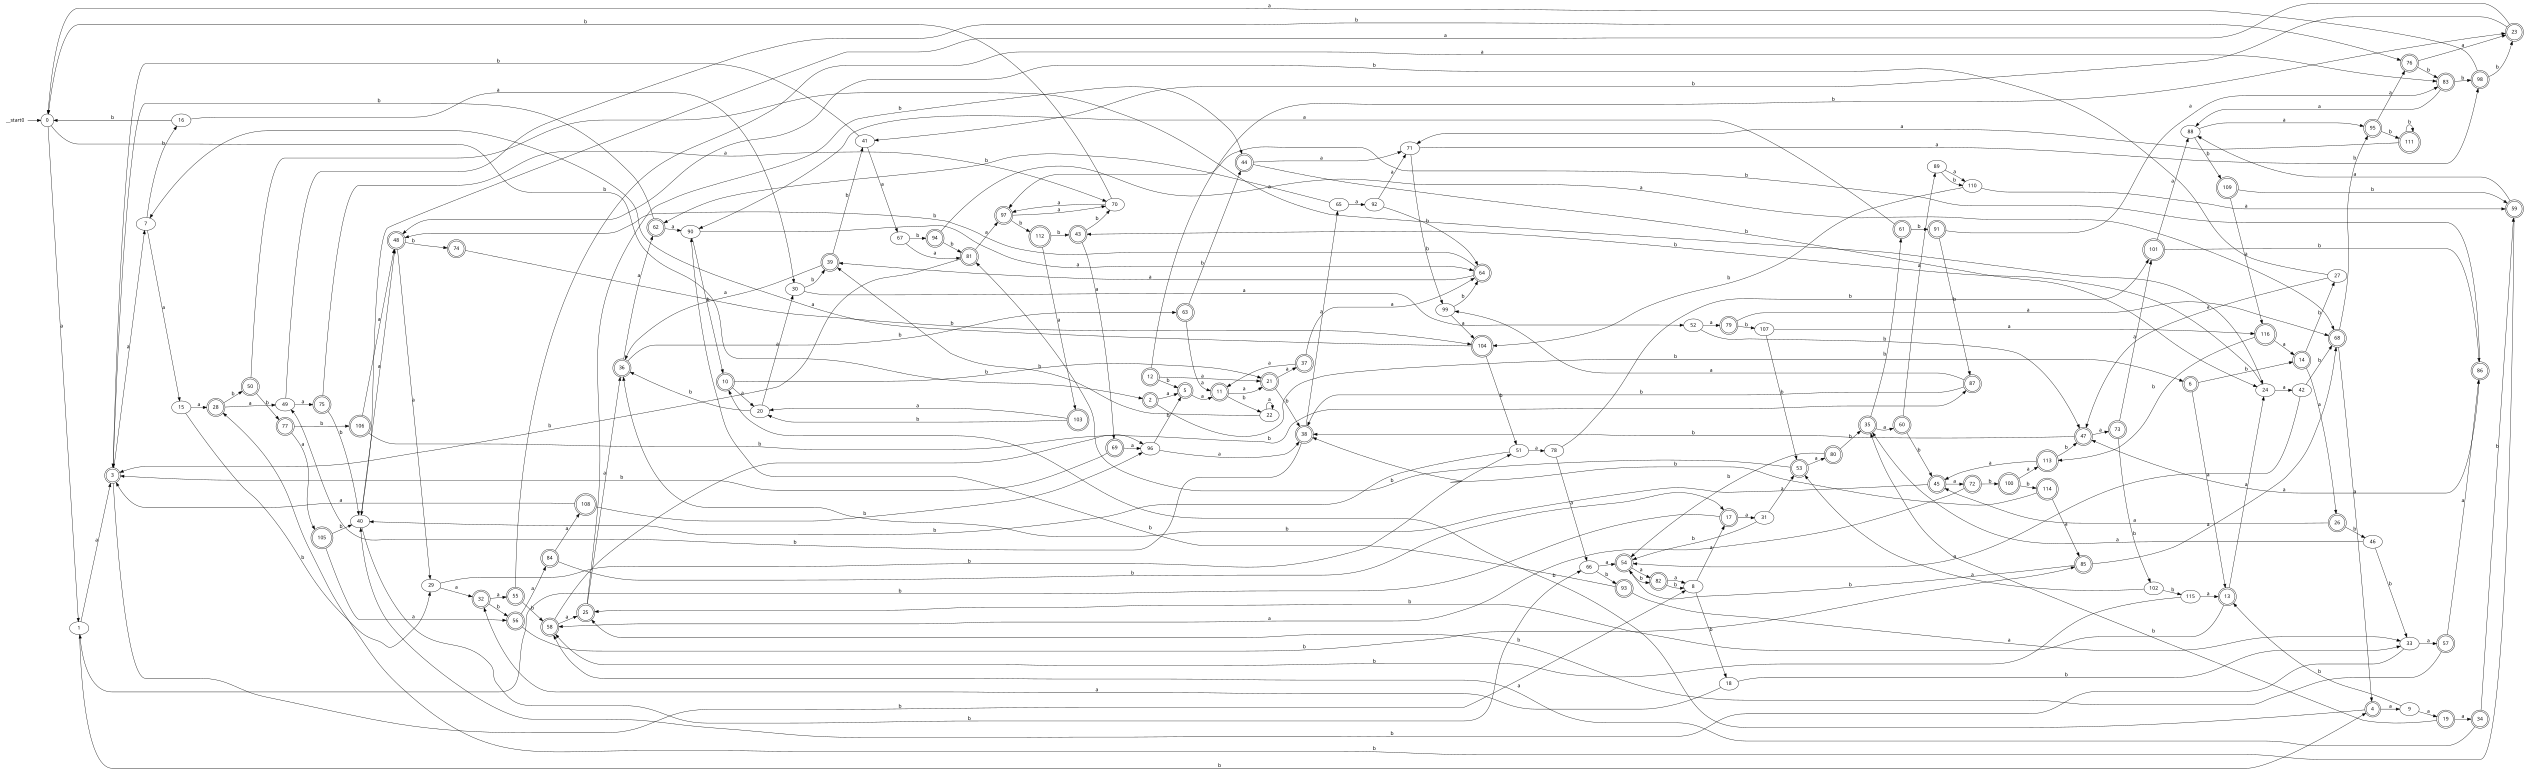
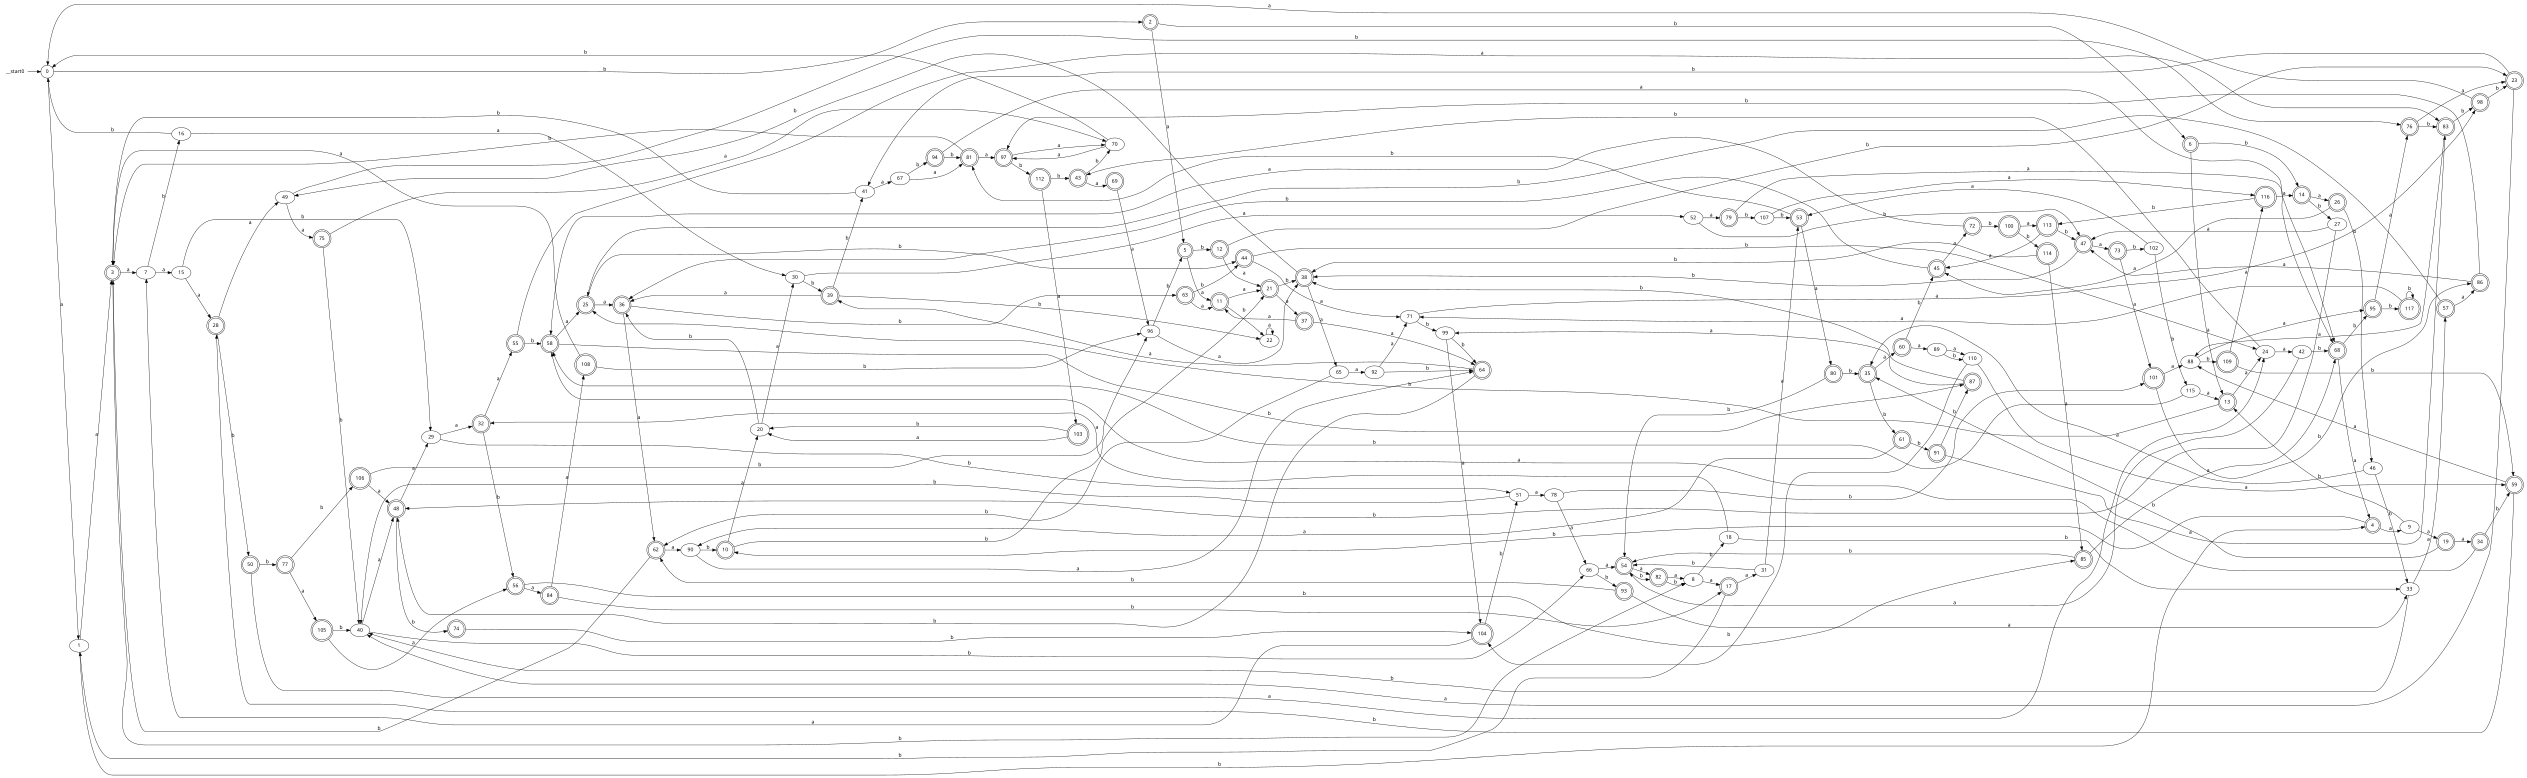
  digraph {
    fontname="Noto Sans"
    rankdir=LR
    node [fontname="Noto Sans" shape=doublecircle]
    edge [fontname="Noto Sans"]
    __start0 [shape=none]
    0 [shape=circle]
    1 [shape=""]
    2
    3
    4
    5
    6
    7 [shape=""]
    8 [shape=""]
    9 [shape=""]
    10
    11
    12
    13
    14
    15 [shape=ellipse]
    16 [shape=""]
    17
    18 [shape=""]
    19
    20 [shape=""]
    21
    22 [shape=""]
    23
    24 [shape=""]
    25
    26
    27 [shape=""]
    28
    29 [shape=""]
    30 [shape=""]
    31 [shape=""]
    32
    33 [shape=""]
    34
    35
    36
    37
    38
    39
    40 [shape=""]
    41 [shape=""]
    42 [shape=""]
    43
    44
    45
    46 [shape=""]
    47
    48
    49 [shape=""]
    50
    51 [shape=""]
    52 [shape=""]
    53
    54
    55
    56
    57
    58
    59
    60
    61
    62
    63
    64
    65 [shape=""]
    66 [shape=""]
    67 [shape=""]
    68
    69
    70 [shape=""]
    71 [shape=""]
    72
    73
    74
    75
    76
    77
    78 [shape=""]
    79
    80
    81
    82
    83
    84
    85
    86
    87
    88 [shape=""]
    89 [shape=""]
    90 [shape=""]
    91
    92 [shape=""]
    93
    94
    95
    96 [shape=""]
    97
    98
    99 [shape=ellipse]
    100
    101
    102 [shape=""]
    104
    105
    106
    107 [shape=""]
    108
    109
    110 [shape=""]
-   111
+   111 [label=117]
    112
    113
    114
    115 [shape=""]
    103
    116
    __start0 -> 0
    0 -> 1 [label=a]
    0 -> 2 [label=b]
    1 -> 3 [label=a]
    1 -> 4 [label=b]
    2 -> 5 [label=a]
    2 -> 6 [label=b]
    3 -> 7 [label=a]
    3 -> 8 [label=b]
    4 -> 9 [label=a]
    4 -> 10 [label=b]
    5 -> 11 [label=a]
-   12 -> 5 [label=b]
+   5 -> 12 [label=b]
    6 -> 13 [label=a]
    6 -> 14 [label=b]
    7 -> 15 [label=a]
    7 -> 16 [label=b]
    8 -> 17 [label=a]
    8 -> 18 [label=b]
    9 -> 13 [label=b]
    9 -> 19 [label=a]
    10 -> 20 [label=a]
    10 -> 21 [label=b]
    11 -> 21 [label=a]
    11 -> 22 [label=b]
    12 -> 21 [label=a]
    12 -> 23 [label=b]
    13 -> 24 [label=a]
    13 -> 25 [label=b]
    14 -> 26 [label=a]
    14 -> 27 [label=b]
    15 -> 28 [label=a]
    15 -> 29 [label=b]
    16 -> 0 [label=b]
    16 -> 30 [label=a]
    17 -> 1 [label=b]
    17 -> 31 [label=a]
    18 -> 32 [label=a]
    18 -> 33 [label=b]
    19 -> 34 [label=a]
    19 -> 35 [label=b]
    20 -> 30 [label=a]
    20 -> 36 [label=b]
    21 -> 37 [label=a]
    21 -> 38 [label=b]
    22 -> 22 [label=a]
-   22 -> 39 [label=b]
+   39 -> 22 [label=b]
    23 -> 40 [label=a]
    23 -> 41 [label=b]
    24 -> 42 [label=a]
    24 -> 43 [label=b]
    25 -> 36 [label=a]
    25 -> 44 [label=b]
    26 -> 45 [label=a]
    26 -> 46 [label=b]
    27 -> 47 [label=a]
    27 -> 48 [label=b]
    28 -> 49 [label=a]
    28 -> 50 [label=b]
    29 -> 32 [label=a]
    29 -> 51 [label=b]
    30 -> 39 [label=b]
    30 -> 52 [label=a]
    31 -> 53 [label=a]
    31 -> 54 [label=b]
    32 -> 55 [label=a]
    32 -> 56 [label=b]
    33 -> 40 [label=b]
    33 -> 57 [label=a]
    34 -> 58 [label=a]
    34 -> 59 [label=b]
    35 -> 60 [label=a]
    35 -> 61 [label=b]
    36 -> 62 [label=a]
    36 -> 63 [label=b]
    37 -> 11 [label=a]
    37 -> 64 [label=a]
    38 -> 49 [label=b]
    38 -> 65 [label=a]
    39 -> 36 [label=a]
    39 -> 41 [label=b]
    40 -> 48 [label=a]
    40 -> 66 [label=b]
    41 -> 3 [label=b]
    41 -> 67 [label=a]
    42 -> 54 [label=a]
    42 -> 68 [label=b]
    43 -> 69 [label=a]
    43 -> 70 [label=b]
    44 -> 24 [label=b]
    44 -> 71 [label=a]
    45 -> 36 [label=b]
    45 -> 72 [label=a]
    46 -> 33 [label=b]
    46 -> 35 [label=a]
    47 -> 38 [label=b]
    47 -> 73 [label=a]
    48 -> 29 [label=a]
    48 -> 74 [label=b]
    49 -> 75 [label=a]
    49 -> 76 [label=b]
    50 -> 24 [label=a]
    50 -> 77 [label=b]
    51 -> 40 [label=b]
    51 -> 78 [label=a]
    52 -> 47 [label=b]
    52 -> 79 [label=a]
    53 -> 80 [label=a]
    53 -> 81 [label=b]
    54 -> 82 [label=a]
    54 -> 82 [label=b]
    55 -> 58 [label=b]
    55 -> 83 [label=a]
    56 -> 84 [label=a]
    56 -> 85 [label=b]
    57 -> 25 [label=b]
    57 -> 86 [label=a]
    58 -> 25 [label=a]
    58 -> 87 [label=b]
    59 -> 28 [label=b]
    59 -> 88 [label=a]
    60 -> 45 [label=b]
    60 -> 89 [label=a]
    61 -> 90 [label=a]
    61 -> 91 [label=b]
    62 -> 3 [label=b]
    62 -> 90 [label=a]
    63 -> 11 [label=a]
    63 -> 44 [label=b]
    64 -> 39 [label=a]
    64 -> 48 [label=b]
    65 -> 62 [label=b]
    65 -> 92 [label=a]
    66 -> 54 [label=a]
    66 -> 93 [label=b]
    67 -> 81 [label=a]
    67 -> 94 [label=b]
    68 -> 4 [label=a]
    68 -> 95 [label=b]
-   69 -> 3 [label=b]
    69 -> 96 [label=a]
    70 -> 0 [label=b]
    70 -> 97 [label=a]
    71 -> 98 [label=a]
    71 -> 99 [label=b]
    72 -> 58 [label=a]
    72 -> 100 [label=b]
    73 -> 101 [label=a]
    73 -> 102 [label=b]
    74 -> 104 [label=b]
    75 -> 40 [label=b]
    75 -> 70 [label=a]
    76 -> 23 [label=a]
    76 -> 83 [label=b]
    77 -> 105 [label=a]
    77 -> 106 [label=b]
    78 -> 66 [label=a]
    78 -> 101 [label=b]
    79 -> 68 [label=a]
    79 -> 107 [label=b]
    80 -> 35 [label=b]
    80 -> 54 [label=b]
    81 -> 3 [label=b]
    81 -> 97 [label=a]
    82 -> 8 [label=a]
    82 -> 8 [label=b]
    83 -> 88 [label=a]
    83 -> 98 [label=b]
    84 -> 17 [label=b]
    84 -> 108 [label=a]
    85 -> 54 [label=b]
    85 -> 68 [label=a]
    86 -> 47 [label=a]
    86 -> 97 [label=b]
    87 -> 38 [label=b]
    87 -> 99 [label=a]
    88 -> 95 [label=a]
    88 -> 109 [label=b]
    89 -> 110 [label=a]
    89 -> 110 [label=b]
    90 -> 10 [label=b]
    90 -> 64 [label=a]
    91 -> 83 [label=a]
    91 -> 87 [label=b]
    92 -> 64 [label=b]
    92 -> 71 [label=a]
    93 -> 33 [label=a]
-   93 -> 90 [label=b]
+   93 -> 62 [label=b]
    94 -> 68 [label=a]
    94 -> 81 [label=b]
    95 -> 76 [label=a]
    95 -> 111 [label=b]
    96 -> 5 [label=b]
    96 -> 38 [label=a]
    97 -> 70 [label=a]
    97 -> 112 [label=b]
    98 -> 0 [label=a]
    98 -> 23 [label=b]
    99 -> 64 [label=b]
    99 -> 104 [label=a]
    100 -> 113 [label=a]
    100 -> 114 [label=b]
    101 -> 86 [label=b]
    101 -> 88 [label=a]
    102 -> 53 [label=a]
    102 -> 115 [label=b]
    104 -> 7 [label=a]
    104 -> 51 [label=b]
    105 -> 40 [label=b]
    105 -> 56 [label=a]
    106 -> 48 [label=a]
    106 -> 96 [label=b]
    107 -> 53 [label=b]
    107 -> 116 [label=a]
    108 -> 3 [label=a]
    108 -> 96 [label=b]
    109 -> 59 [label=b]
    109 -> 116 [label=a]
    110 -> 59 [label=a]
    110 -> 104 [label=b]
    111 -> 71 [label=a]
    111 -> 111 [label=b]
    112 -> 43 [label=b]
    112 -> 103 [label=a]
    113 -> 45 [label=a]
    113 -> 47 [label=b]
    114 -> 38 [label=b]
    114 -> 85 [label=a]
    115 -> 13 [label=a]
    115 -> 58 [label=b]
    103 -> 20 [label=a]
    103 -> 20 [label=b]
    116 -> 14 [label=a]
    116 -> 113 [label=b]
  }
